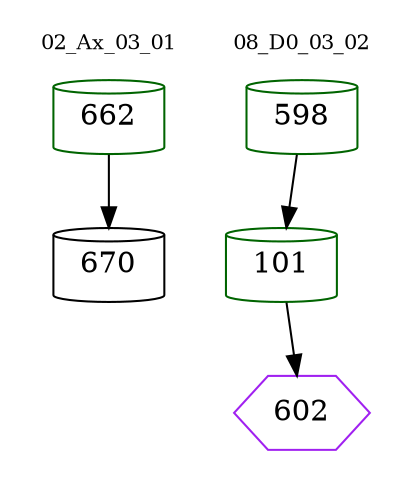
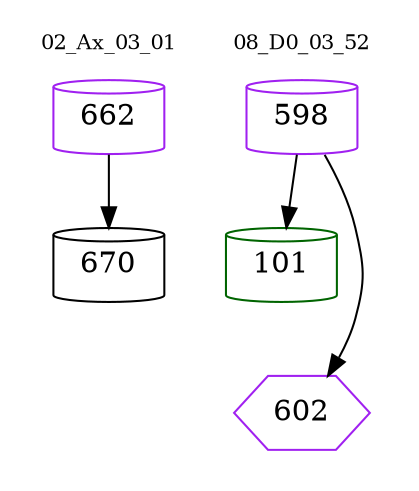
  digraph {
    node [color=darkgreen shape=cylinder]
    edge [color=black]
-   n1 [label=662]
+   n1 [color=purple label=662]
    n2 [color=black label=670]
-   n3 [label=598]
+   n3 [color=purple label=598]
    n4 [label=101]
    n5 [color=purple label=602 shape=hexagon]
    subgraph cluster_1 {
      color=white
      fontsize=10
      label="02_Ax_03_01"
      n1
      n2
    }
    subgraph cluster_2 {
      color=white
      fontsize=10
-     label="08_D0_03_02"
+     label="08_D0_03_52"
      n3
      n4
      n5
    }
    n1 -> n2
    n3 -> n4
-   n4 -> n5
+   n3 -> n5
  }
